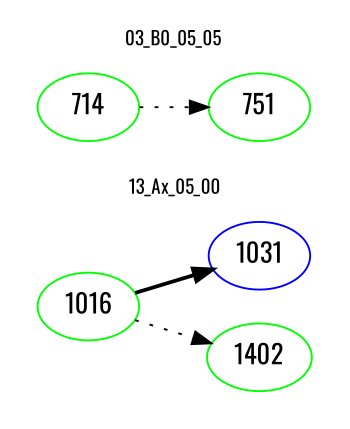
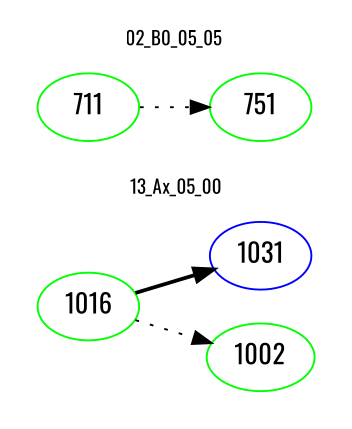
  digraph {
    fontname=Oswald
    rankdir=LR
    node [color=green fontname=Oswald]
    edge [color=black fontname=Oswald style=dotted]
    n1 [label=1016]
-   n2 [label=1402]
+   n2 [label=1002]
    n3 [color=blue label=1031]
-   n4 [label=714]
+   n4 [label=711]
    n5 [label=751]
    subgraph cluster_1 {
      color=white
      fontsize=10
      label="13_Ax_05_00"
      n1
      n2
      n3
    }
    subgraph cluster_2 {
      color=white
      fontsize=10
-     label="03_B0_05_05"
+     label="02_B0_05_05"
      n4
      n5
    }
    n1 -> n2
    n1 -> n3 [style=bold]
    n4 -> n5
  }
